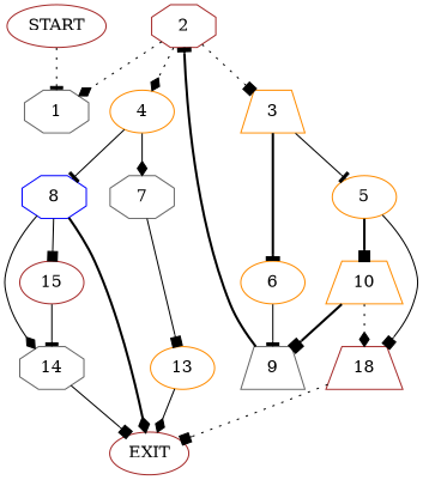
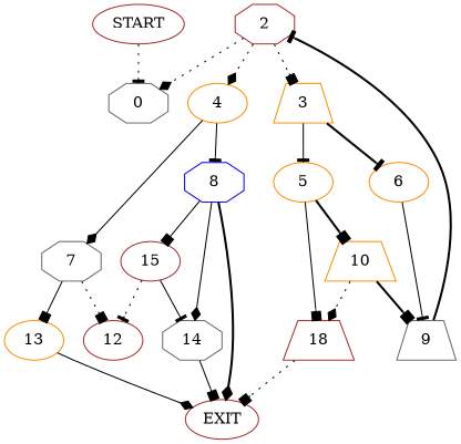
  digraph {
    node [color=brown shape=ellipse]
    edge [arrowhead=box style=solid]
    n1 [label=START]
-   1 [color=gray40 shape=octagon]
+   1 [color=gray40 shape=octagon label=0]
    n3 [label=EXIT]
    2 [shape=octagon]
    3 [color=darkorange shape=trapezium]
    4 [color=darkorange]
    5 [color=darkorange]
    6 [color=darkorange]
    7 [color=gray40 shape=octagon]
    8 [color=blue shape=octagon]
    10 [color=darkorange shape=trapezium]
    n12 [label=18 shape=trapezium]
    9 [color=gray40 shape=trapezium]
+   12
    13 [color=darkorange]
    14 [color=gray40 shape=octagon]
    15
    n1 -> 1 [arrowhead=tee style=dotted]
    2 -> 1 [arrowhead=diamond style=dotted]
    2 -> 3 [style=dotted]
    2 -> 4 [arrowhead=diamond style=dotted]
    3 -> 5 [arrowhead=tee]
    3 -> 6 [arrowhead=tee style=bold]
    4 -> 7 [arrowhead=diamond]
    4 -> 8 [arrowhead=tee]
    5 -> 10 [style=bold]
    5 -> n12
    6 -> 9 [arrowhead=tee]
+   7 -> 12 [style=dotted]
    7 -> 13
    8 -> n3 [arrowhead=diamond style=bold]
    8 -> 14 [arrowhead=diamond]
    8 -> 15
    10 -> n12 [arrowhead=diamond style=dotted]
    10 -> 9 [style=bold]
    n12 -> n3 [style=dotted]
    9 -> 2 [arrowhead=tee style=bold]
    13 -> n3 [arrowhead=diamond]
    14 -> n3
+   15 -> 12 [arrowhead=tee style=dotted]
    15 -> 14 [arrowhead=tee]
  }
